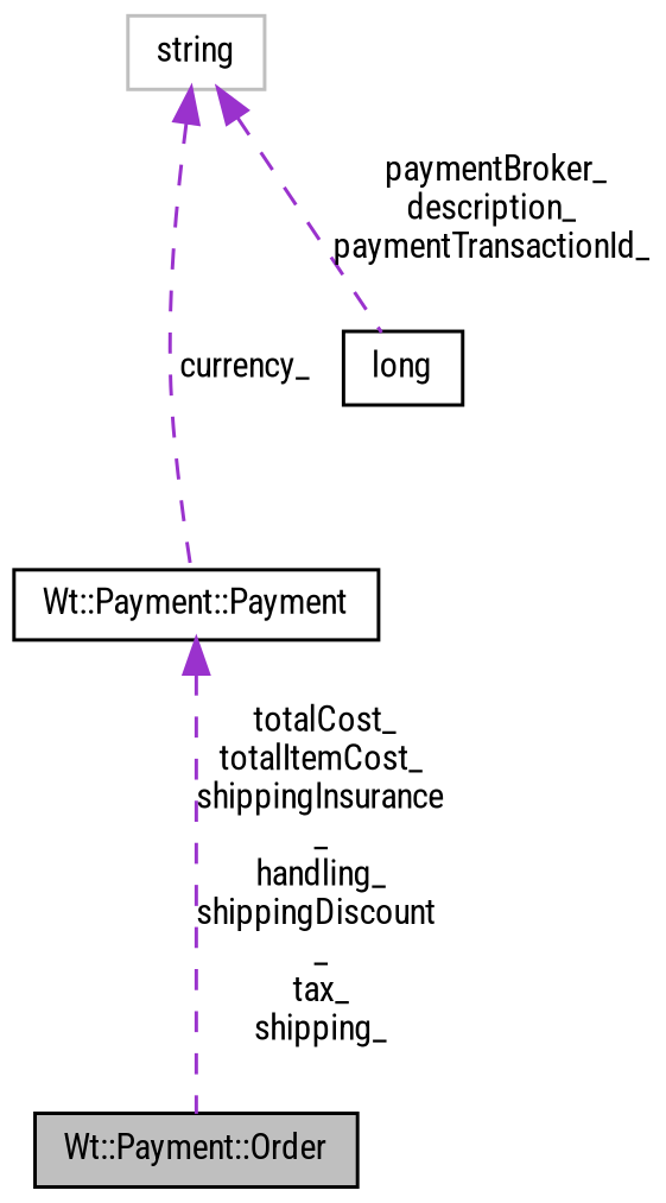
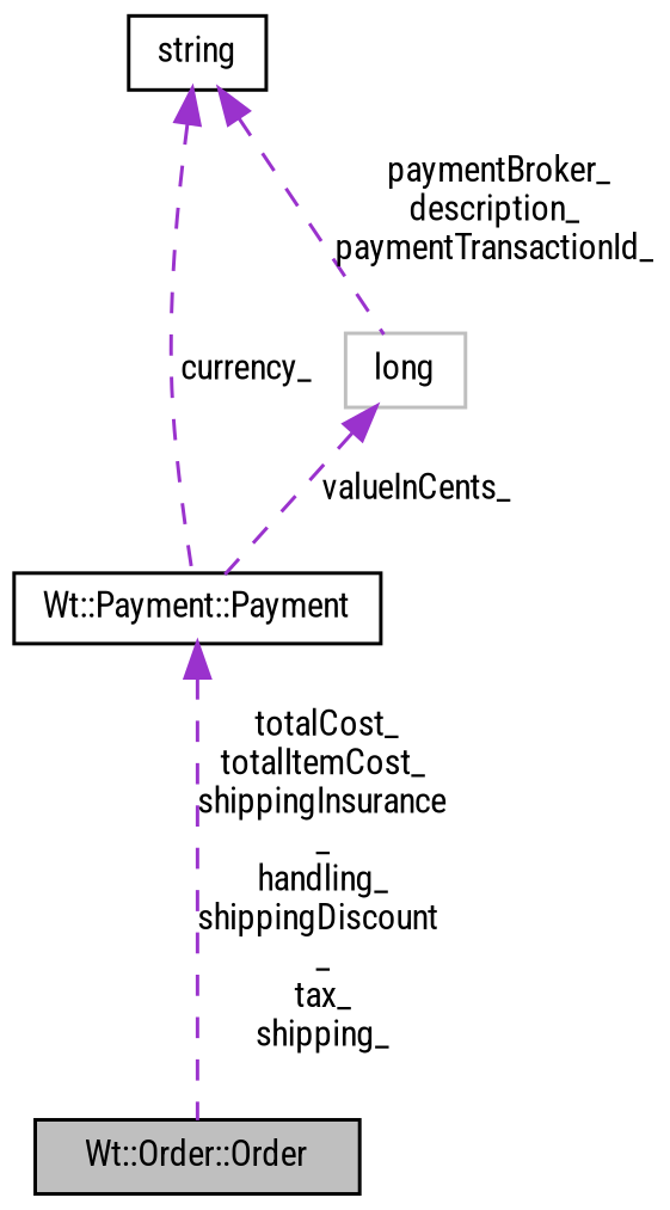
  digraph {
    fontname="Roboto Condensed"
    node [color=black fillcolor=white fontname="Roboto Condensed" fontsize=10 shape=record style=filled]
    edge [color=darkorchid3 dir=back fontname="Roboto Condensed" fontsize=10 labelfontname=Helvetica labelfontsize=10 style=dashed]
-   n1 [fillcolor=grey75 fontcolor=black height=0.2 label="Wt::Payment::Order" width=0.4]
+   n1 [fillcolor=grey75 fontcolor=black height=0.2 label="Wt::Order::Order" width=0.4]
    n2 [height=0.2 label="Wt::Payment::Payment" width=0.4]
-   n3 [color=grey75 height=0.2 label=string width=0.4]
-   n4 [height=0.2 label=long width=0.4]
+   n3 [height=0.2 label=string width=0.4]
+   n4 [color=grey75 height=0.2 label=long width=0.4]
    n2 -> n1 [label=" totalCost_\ntotalItemCost_\nshippingInsurance\l_\nhandling_\nshippingDiscount\l_\ntax_\nshipping_"]
    n3 -> n2 [label=" currency_"]
    n3 -> n4 [label=" paymentBroker_\ndescription_\npaymentTransactionId_"]
+   n4 -> n2 [label=" valueInCents_"]
  }
